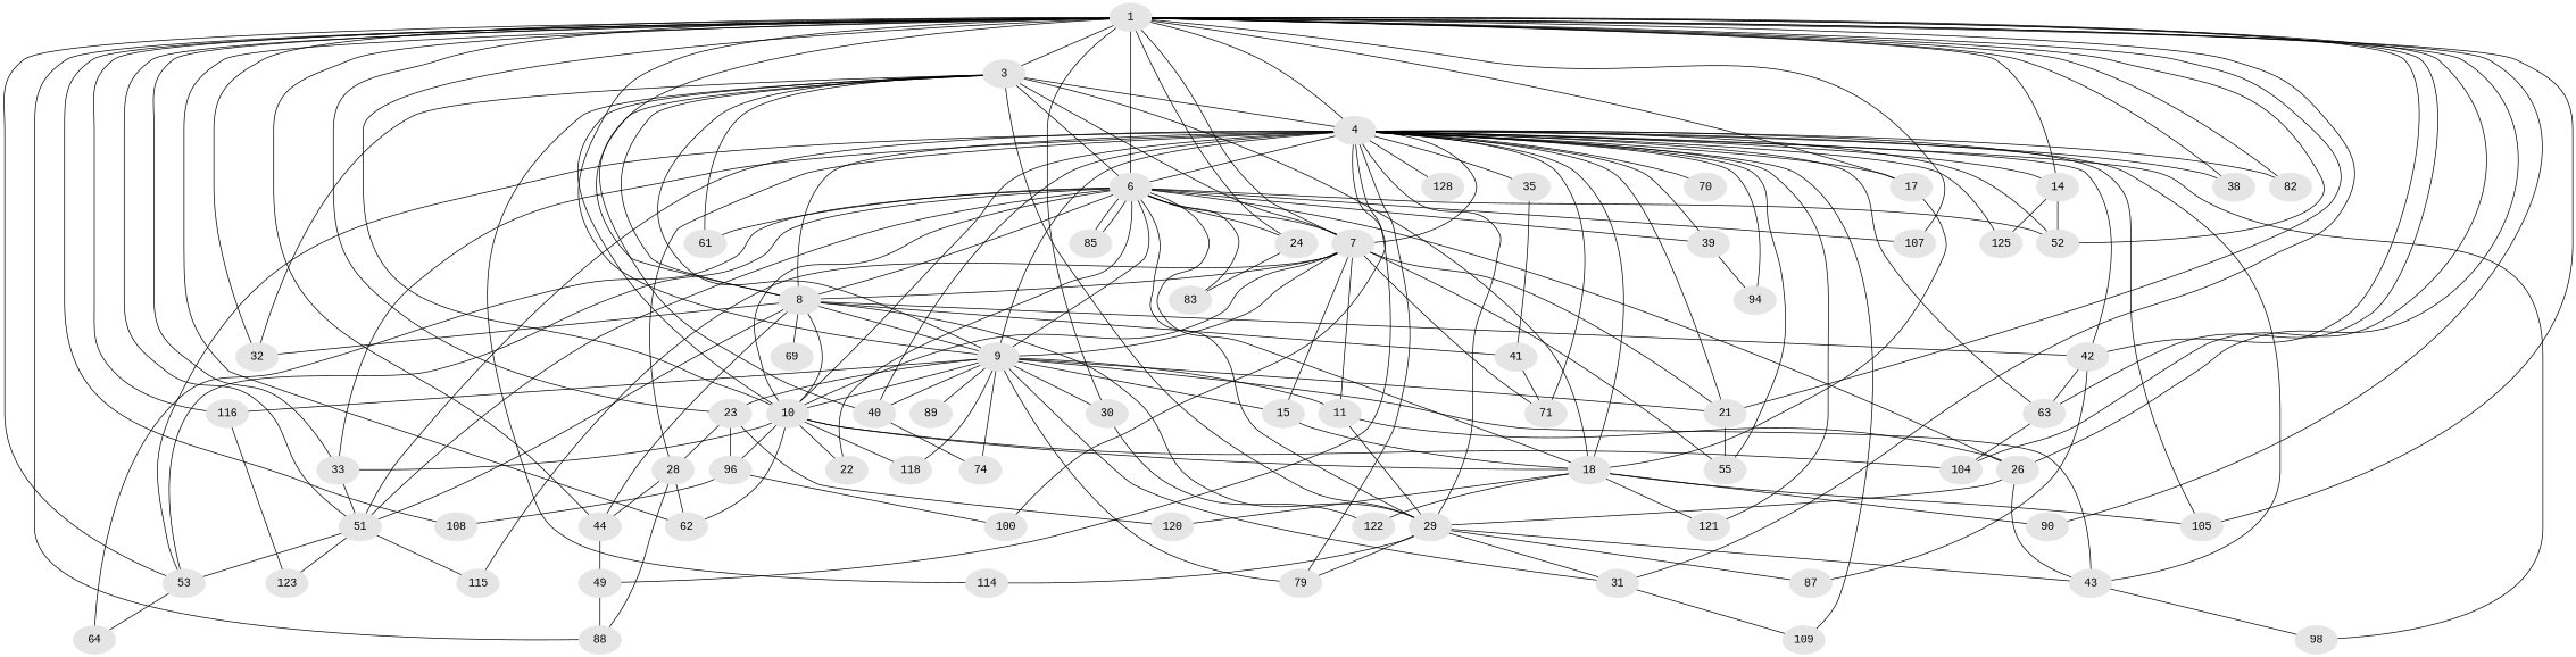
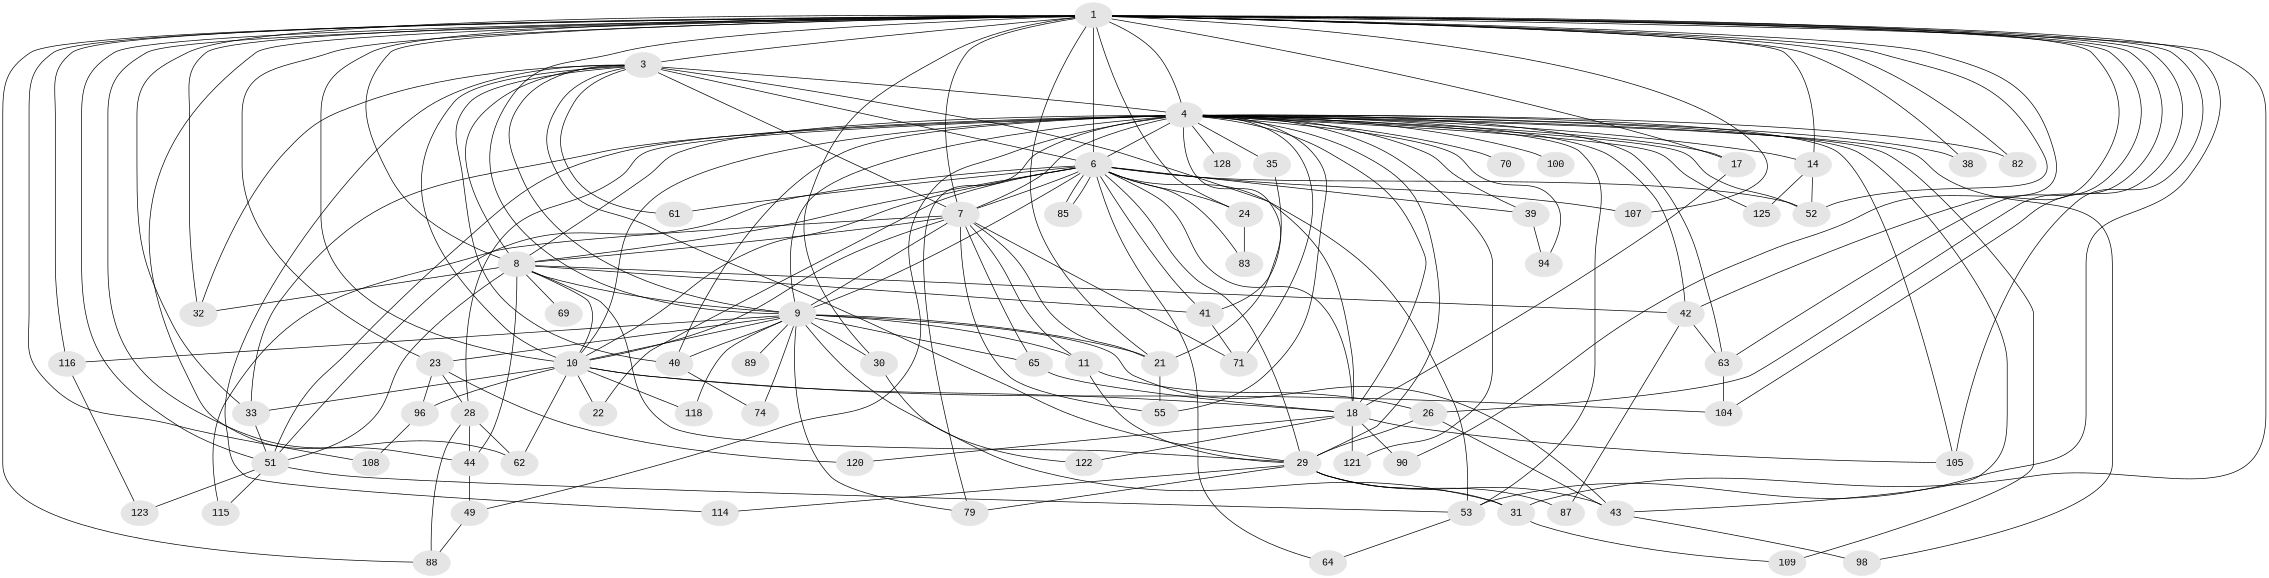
  graph {
    fontname="Liberation Mono"
    node [color=gray90 fontname="Liberation Mono" style=filled]
    edge [fontname="Liberation Mono"]
    1 [super="+2"]
    3 [super="+80+47"]
    4 [super="+5"]
    6 [super="+111+68+110+133+102+101+27+36"]
    7 [super="+37"]
    8
    9 [super="+56"]
    10
    14
    17
    21 [super="+127"]
    23
    24
    26
    30
    31 [super="+129"]
    32
    33
    38
    42 [super="+72"]
    44 [super="+134"]
    51 [super="+143+84"]
    52 [super="+54"]
    53 [super="+142+66+73"]
    62
    63 [super="+91"]
    82
    88 [super="+93"]
    90
    104 [super="+141"]
    105 [super="+131"]
    107
    108
    116
    18 [super="+140+146+145+25+19"]
    29 [super="+48+67"]
    40 [super="+59+77+136"]
    61
    114
    28
    35
    39
    43 [super="+147+76"]
    49
    55 [super="+58"]
    70
    71 [super="+117"]
    79 [super="+132"]
    94
    98
    100
    109
    121
    125 [super="+148"]
    128
    22
    41 [super="+113"]
    64
    83
    85
    11 [super="+81"]
-   15
+   15 [label=65]
    115
    69
    74
    89
    118
    96
    120
    122
    87
    123
    1 -- 3 [weight=2]
    1 -- 4 [weight=7]
    1 -- 6 [weight=5]
    1 -- 7 [weight=3]
    1 -- 8 [weight=2]
    1 -- 9 [weight=4]
    1 -- 10 [weight=2]
    1 -- 14
    1 -- 17
    1 -- 21 [weight=2]
    1 -- 23
    1 -- 24
    1 -- 26
    1 -- 30 [weight=2]
    1 -- 31
    1 -- 32
    1 -- 33
    1 -- 38
    1 -- 42
    1 -- 44
    1 -- 51
    1 -- 52
    1 -- 53
    1 -- 62
    1 -- 63
    1 -- 82
    1 -- 88
    1 -- 90
    1 -- 104
    1 -- 105
    1 -- 107
    1 -- 108
    1 -- 116
    3 -- 4 [weight=3]
    3 -- 6 [weight=4]
    3 -- 7
    3 -- 8 [weight=2]
    3 -- 9
    3 -- 10
    3 -- 32
    3 -- 18
    3 -- 29
    3 -- 40
    3 -- 61
    3 -- 114
    4 -- 6 [weight=8]
    4 -- 7 [weight=2]
    4 -- 8 [weight=2]
    4 -- 9 [weight=2]
    4 -- 10 [weight=2]
    4 -- 14 [weight=2]
    4 -- 17
    4 -- 21
    4 -- 33
    4 -- 38
    4 -- 42
    4 -- 51
    4 -- 52
    4 -- 53
    4 -- 63
    4 -- 82
    4 -- 105
    4 -- 18 [weight=2]
    4 -- 29
    4 -- 40 [weight=3]
    4 -- 28
    4 -- 35 [weight=2]
    4 -- 39
    4 -- 43
    4 -- 49
    4 -- 55
    4 -- 70 [weight=2]
    4 -- 71 [weight=2]
    4 -- 79
    4 -- 94
    4 -- 98
    4 -- 100
    4 -- 109
    4 -- 121
    4 -- 125 [weight=2]
    4 -- 128 [weight=2]
    6 -- 7
    6 -- 8 [weight=3]
    6 -- 9 [weight=2]
    6 -- 10 [weight=2]
    6 -- 24
    6 -- 51
    6 -- 52
    6 -- 53 [weight=3]
    6 -- 107
    6 -- 18 [weight=2]
    6 -- 29
    6 -- 61
    6 -- 39
    6 -- 22
-   6 -- 26
+   6 -- 41
    6 -- 64
    6 -- 83
    6 -- 85
    6 -- 85
    7 -- 8
    7 -- 9
    7 -- 10
    7 -- 21
    7 -- 55
    7 -- 71
    7 -- 11
    7 -- 15
    7 -- 115
    8 -- 9
    8 -- 10
    8 -- 32
    8 -- 42
    8 -- 44
    8 -- 51
    8 -- 29
    8 -- 41
    8 -- 69
    9 -- 10
    9 -- 21
    9 -- 23 [weight=2]
    9 -- 30
    9 -- 31
    9 -- 116
    9 -- 40
    9 -- 43
    9 -- 79
    9 -- 11
    9 -- 15
    9 -- 74
    9 -- 89 [weight=2]
    9 -- 118
    10 -- 33
    10 -- 62
    10 -- 104
    10 -- 18
    10 -- 22
    10 -- 118
    10 -- 96
    14 -- 52
    14 -- 125
    17 -- 18
    21 -- 55
    23 -- 28
    23 -- 96
    23 -- 120
    24 -- 83
    26 -- 29
    26 -- 43
    30 -- 122
    31 -- 109
    33 -- 51
    42 -- 63
    42 -- 87
    44 -- 49
    51 -- 53
    51 -- 115
    51 -- 123
    53 -- 64
    63 -- 104
    116 -- 123
    18 -- 90
    18 -- 105
    18 -- 121
    18 -- 120
    18 -- 122
    29 -- 31
    29 -- 114
    29 -- 43
    29 -- 79
    29 -- 87
    40 -- 74
    28 -- 44
    28 -- 62
    28 -- 88
    35 -- 41
    39 -- 94
    43 -- 98
    49 -- 88
    41 -- 71
    11 -- 26
    11 -- 29
    15 -- 18
    96 -- 108
-   96 -- 100
  }
